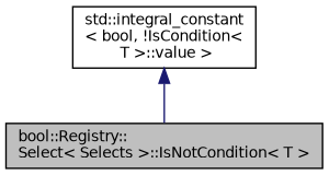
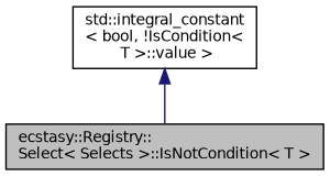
  digraph {
    node [color=black fontname=Helvetica fontsize=10 shape=record style=filled]
-   n1 [fillcolor=grey75 fontcolor=black height=0.2 label="bool::Registry::\lSelect\< Selects \>::IsNotCondition\< T \>" width=0.4]
+   n1 [fillcolor=grey75 fontcolor=black height=0.2 label="ecstasy::Registry::\lSelect\< Selects \>::IsNotCondition\< T \>" width=0.4]
    n2 [fillcolor=white height=0.2 label="std::integral_constant\l\< bool, !IsCondition\<\l T \>::value \>" width=0.4]
    n2 -> n1 [color=midnightblue dir=back fontname=Helvetica fontsize=10 labelfontname=Helvetica labelfontsize=10 style=solid]
  }
